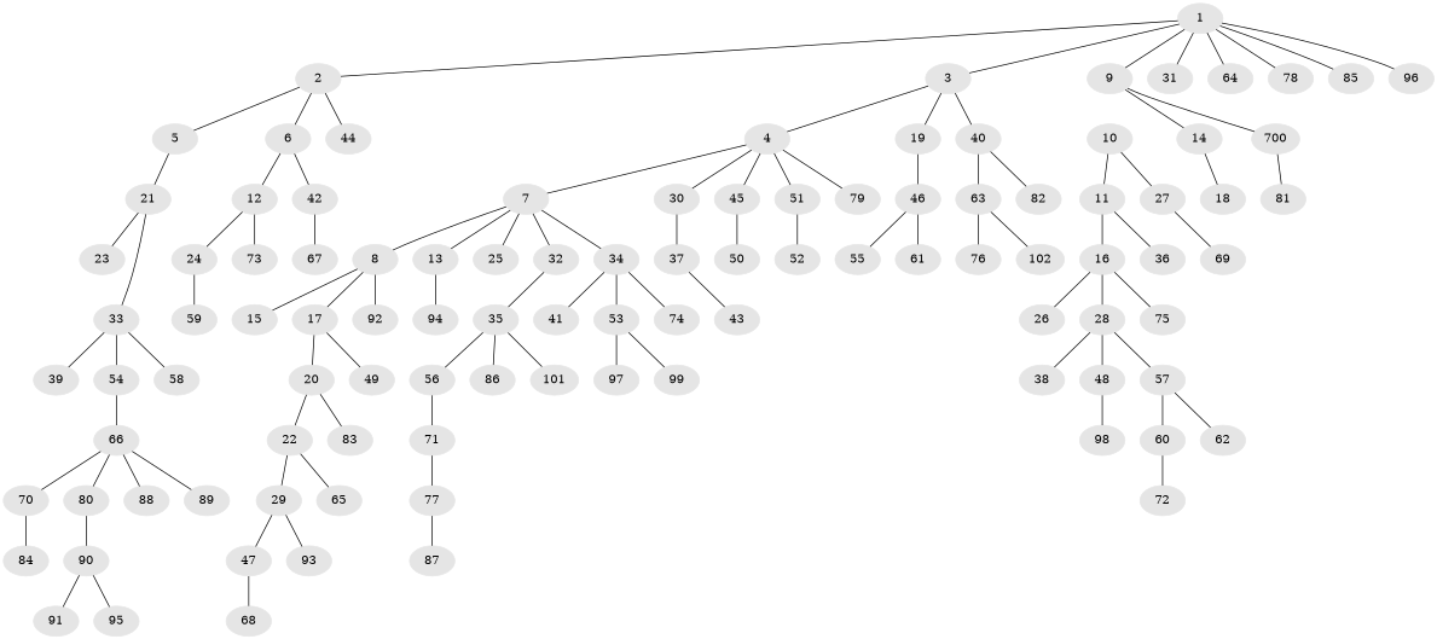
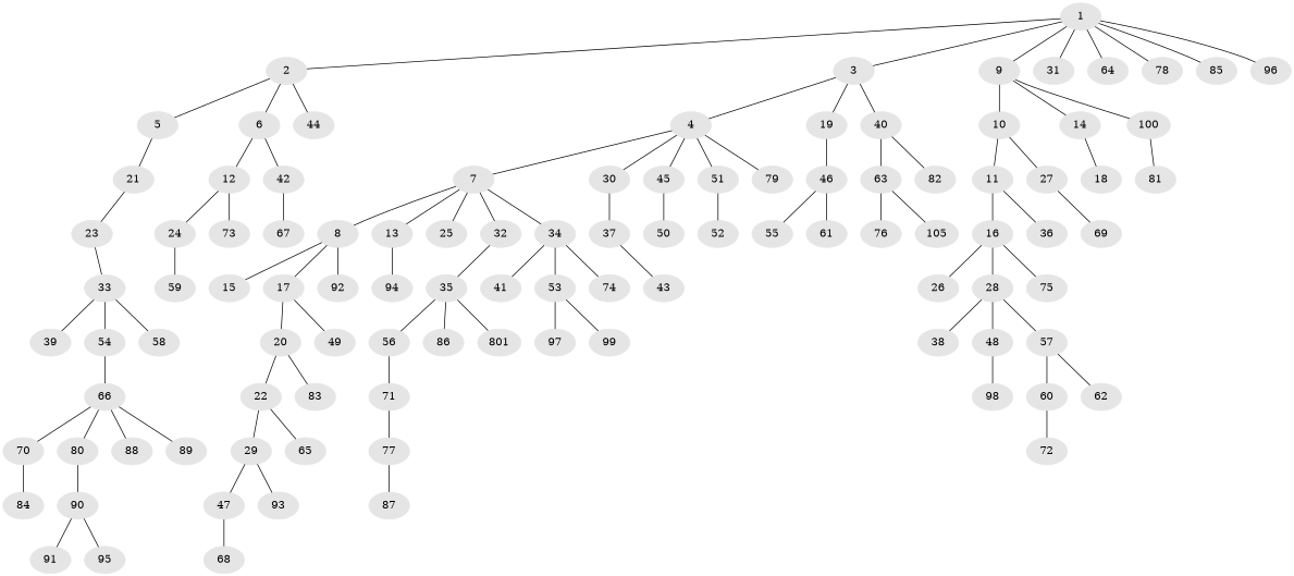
  graph {
    node [color=gray90 style=filled]
    1
    2
    3
    9
    31
    64
    78
    85
    96
    5
    6
    44
    4
    19
    40
    10
    14
-   100 [label=700]
+   100
    21
    12
    42
    7
    30
    45
    51
    79
    46
    63
    82
    8
    13
    25
    32
    34
    37
    50
    52
    23
    33
    24
    73
    67
    15
    17
    92
    94
    35
    41
    53
    74
    20
    49
    11
    27
    18
    81
    16
    36
    69
    26
    28
    75
    59
    38
    48
    57
    22
    83
    55
    61
    29
    65
    39
    54
    58
    47
    93
    98
    60
    62
    68
    43
    56
    86
-   101
+   101 [label=801]
    66
    97
    99
    71
    76
-   102
+   102 [label=105]
    70
    80
    88
    89
    77
    72
    84
    90
    87
    91
    95
    1 -- 2
    1 -- 3
    1 -- 9
    1 -- 31
    1 -- 64
    1 -- 78
    1 -- 85
    1 -- 96
    2 -- 5
    2 -- 6
    2 -- 44
    3 -- 4
    3 -- 19
    3 -- 40
+   9 -- 10
    9 -- 14
    9 -- 100
    5 -- 21
    6 -- 12
    6 -- 42
    4 -- 7
    4 -- 30
    4 -- 45
    4 -- 51
    4 -- 79
    19 -- 46
    40 -- 63
    40 -- 82
    10 -- 11
    10 -- 27
    14 -- 18
    100 -- 81
    21 -- 23
-   21 -- 33
+   23 -- 33
    12 -- 24
    12 -- 73
    42 -- 67
    7 -- 8
    7 -- 13
    7 -- 25
    7 -- 32
    7 -- 34
    30 -- 37
    45 -- 50
    51 -- 52
    46 -- 55
    46 -- 61
    63 -- 76
    63 -- 102
    8 -- 15
    8 -- 17
    8 -- 92
    13 -- 94
    32 -- 35
    34 -- 41
    34 -- 53
    34 -- 74
    37 -- 43
    33 -- 39
    33 -- 54
    33 -- 58
    24 -- 59
    17 -- 20
    17 -- 49
    35 -- 56
    35 -- 86
    35 -- 101
    53 -- 97
    53 -- 99
    20 -- 22
    20 -- 83
    11 -- 16
    11 -- 36
    27 -- 69
    16 -- 26
    16 -- 28
    16 -- 75
    28 -- 38
    28 -- 48
    28 -- 57
    48 -- 98
    57 -- 60
    57 -- 62
    22 -- 29
    22 -- 65
    29 -- 47
    29 -- 93
    54 -- 66
    47 -- 68
    60 -- 72
    56 -- 71
    66 -- 70
    66 -- 80
    66 -- 88
    66 -- 89
    71 -- 77
    70 -- 84
    80 -- 90
    77 -- 87
    90 -- 91
    90 -- 95
  }
